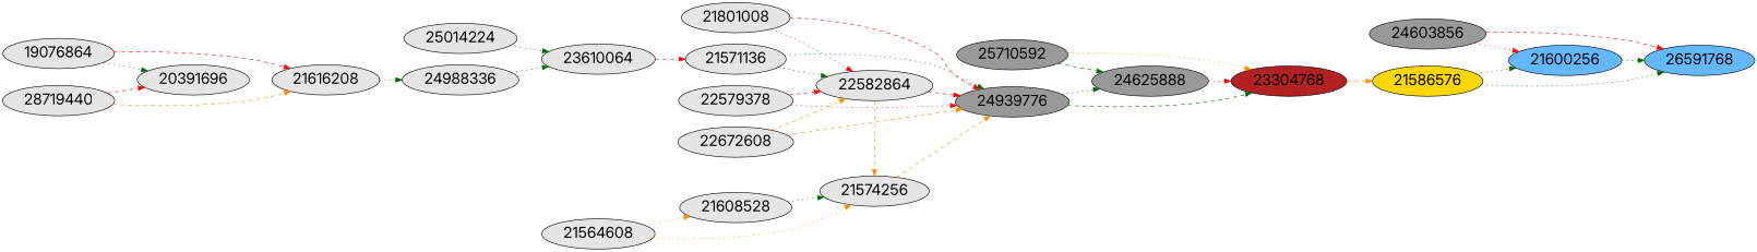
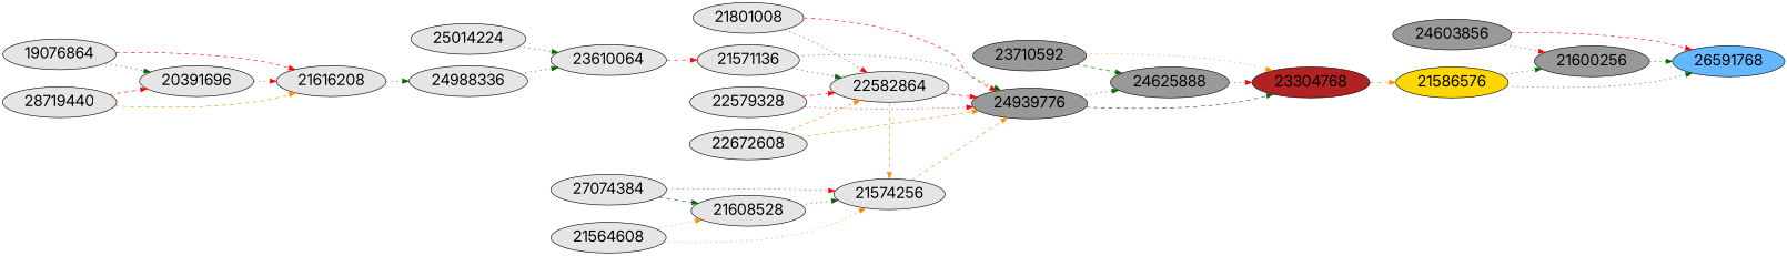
  digraph {
    fontname=Inter
    fontsize=24
    rankdir=LR
    node [fillcolor=grey90 fontname=Inter fontsize=24 shape=ellipse style=filled]
    edge [arrowhead=normal color=darkgreen constraint=true fontname=Inter style=dotted]
    21616208
    20391696
    19076864
    28719440
    23610064
    25014224
    24988336
    23304768 [fillcolor=firebrick]
    24625888 [fillcolor=grey60]
-   23710592 [fillcolor=grey60 label=25710592]
+   23710592 [fillcolor=grey60]
    24939776 [fillcolor=grey60]
    22582864
    21801008
    21571136
-   22579328 [label=22579378]
+   22579328
    22672608
    n17 [fillcolor=steelblue1 label=26591768]
-   21600256 [fillcolor=steelblue1]
+   21600256 [fillcolor=grey60]
    24603856 [fillcolor=grey60]
    21586576 [fillcolor=gold]
    21574256
    21608528
    21564608
+   27074384
    subgraph sub_1 {
      subgraph sub_2 {
        21616208
        20391696
        19076864
        28719440
      }
      subgraph sub_3 {
        23610064
        25014224
        24988336
      }
      subgraph sub_4 {
        23304768
        24625888
        23710592
        24939776
        22582864
        21801008
        21571136
        22579328
        22672608
      }
      subgraph sub_5 {
        n17
        21600256
        24603856
        21586576
      }
    }
    subgraph sub_6 {
      21574256
      21608528
      21564608
+     27074384
    }
    21616208 -> 24988336
+   20391696 -> 21616208 [color=red]
    19076864 -> 21616208 [color=red style=dashed]
    19076864 -> 20391696
    28719440 -> 21616208 [color=darkorange style=dashed]
    28719440 -> 20391696 [color=red style=dashed]
    23610064 -> 21571136 [color=red style=dashed]
    25014224 -> 23610064
    24988336 -> 23610064
    23304768 -> 21586576 [color=darkorange style=dashed]
    24625888 -> 23304768 [color=red]
    23710592 -> 23304768 [color=darkorange]
    23710592 -> 24625888 [style=dashed]
    24939776 -> 23304768 [style=dashed]
    24939776 -> 24625888
    22582864 -> 24939776 [color=red style=dashed]
    22582864 -> 21574256 [color=darkorange constraint=false style=dashed]
    21801008 -> 24939776 [color=red style=dashed]
    21801008 -> 22582864 [color=red]
    21571136 -> 24939776
    21571136 -> 22582864
    22579328 -> 24939776 [color=red]
    22579328 -> 22582864 [color=red style=dashed]
    22672608 -> 24939776 [color=darkorange style=dashed]
    22672608 -> 22582864 [color=darkorange style=dashed]
    21600256 -> n17
    24603856 -> n17 [color=red style=dashed]
    24603856 -> 21600256 [color=red]
    21586576 -> n17
    21586576 -> 21600256
    21574256 -> 24939776 [color=darkorange style=dashed]
    21608528 -> 21574256
    21564608 -> 21574256 [color=darkorange]
    21564608 -> 21608528 [color=darkorange]
+   27074384 -> 21574256 [color=red]
+   27074384 -> 21608528 [style=dashed]
  }
